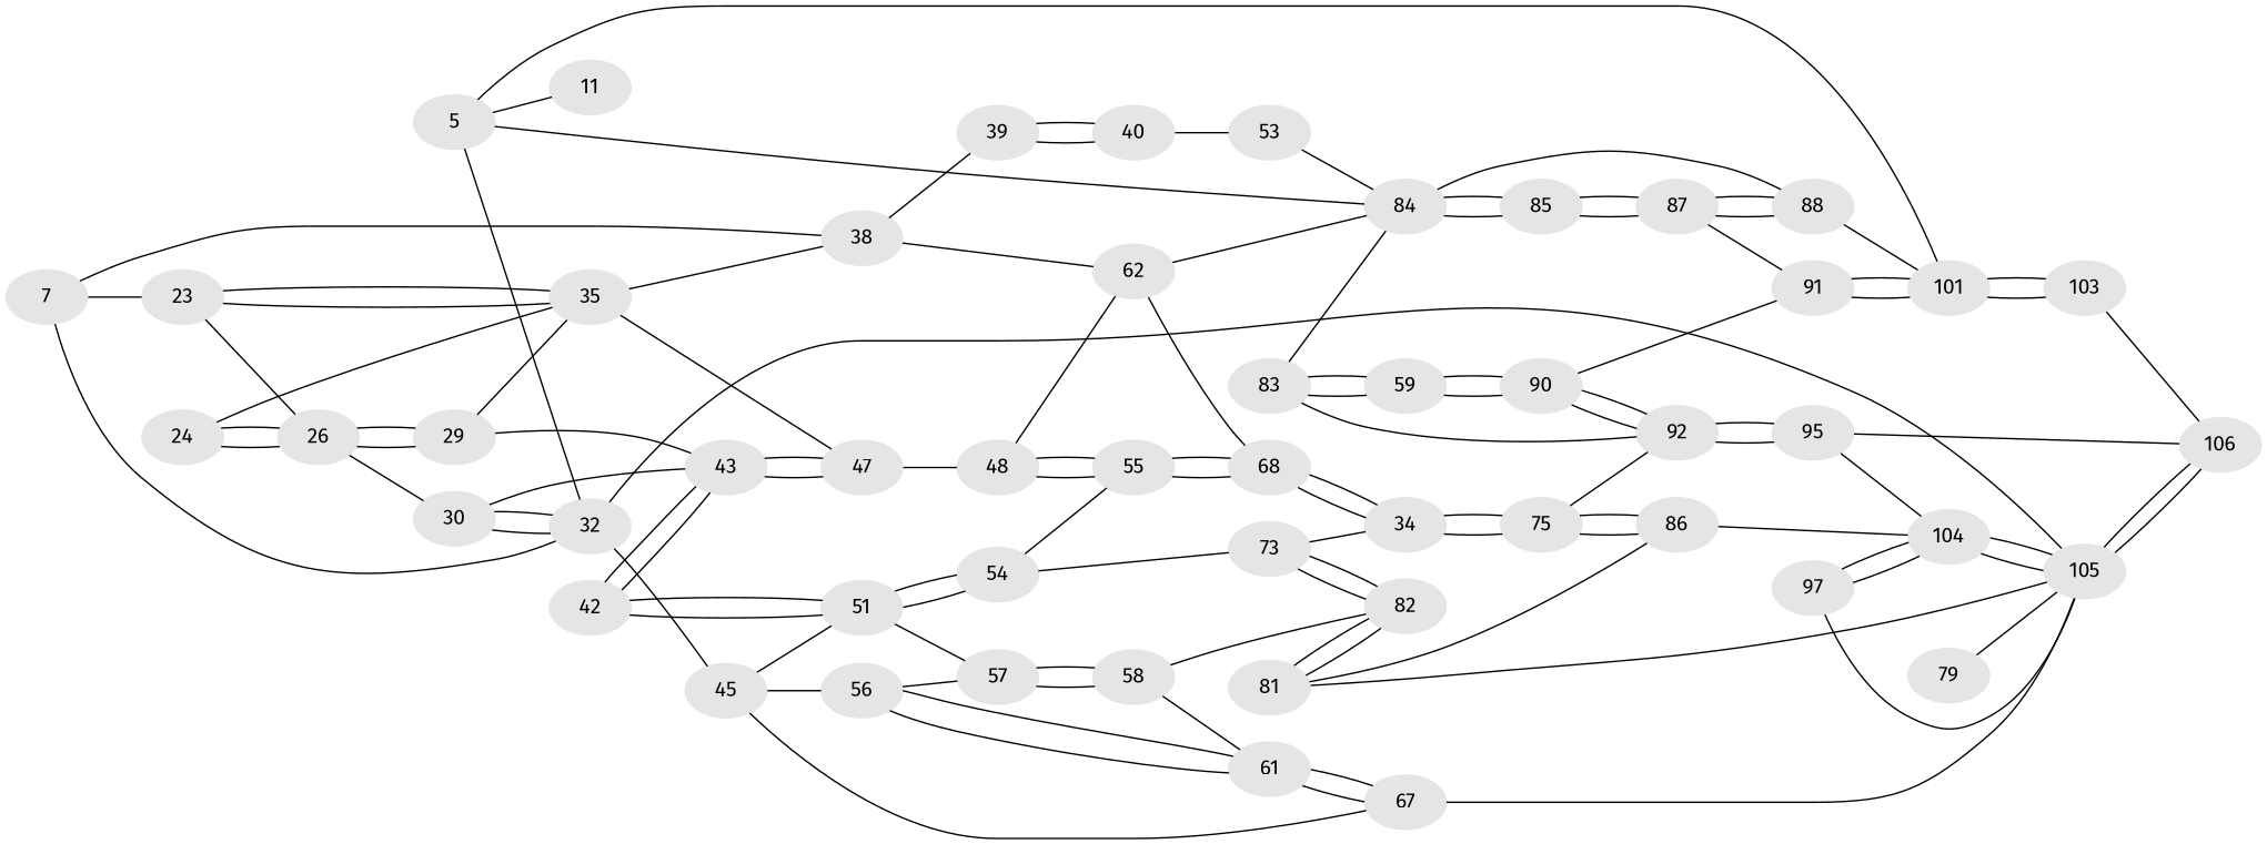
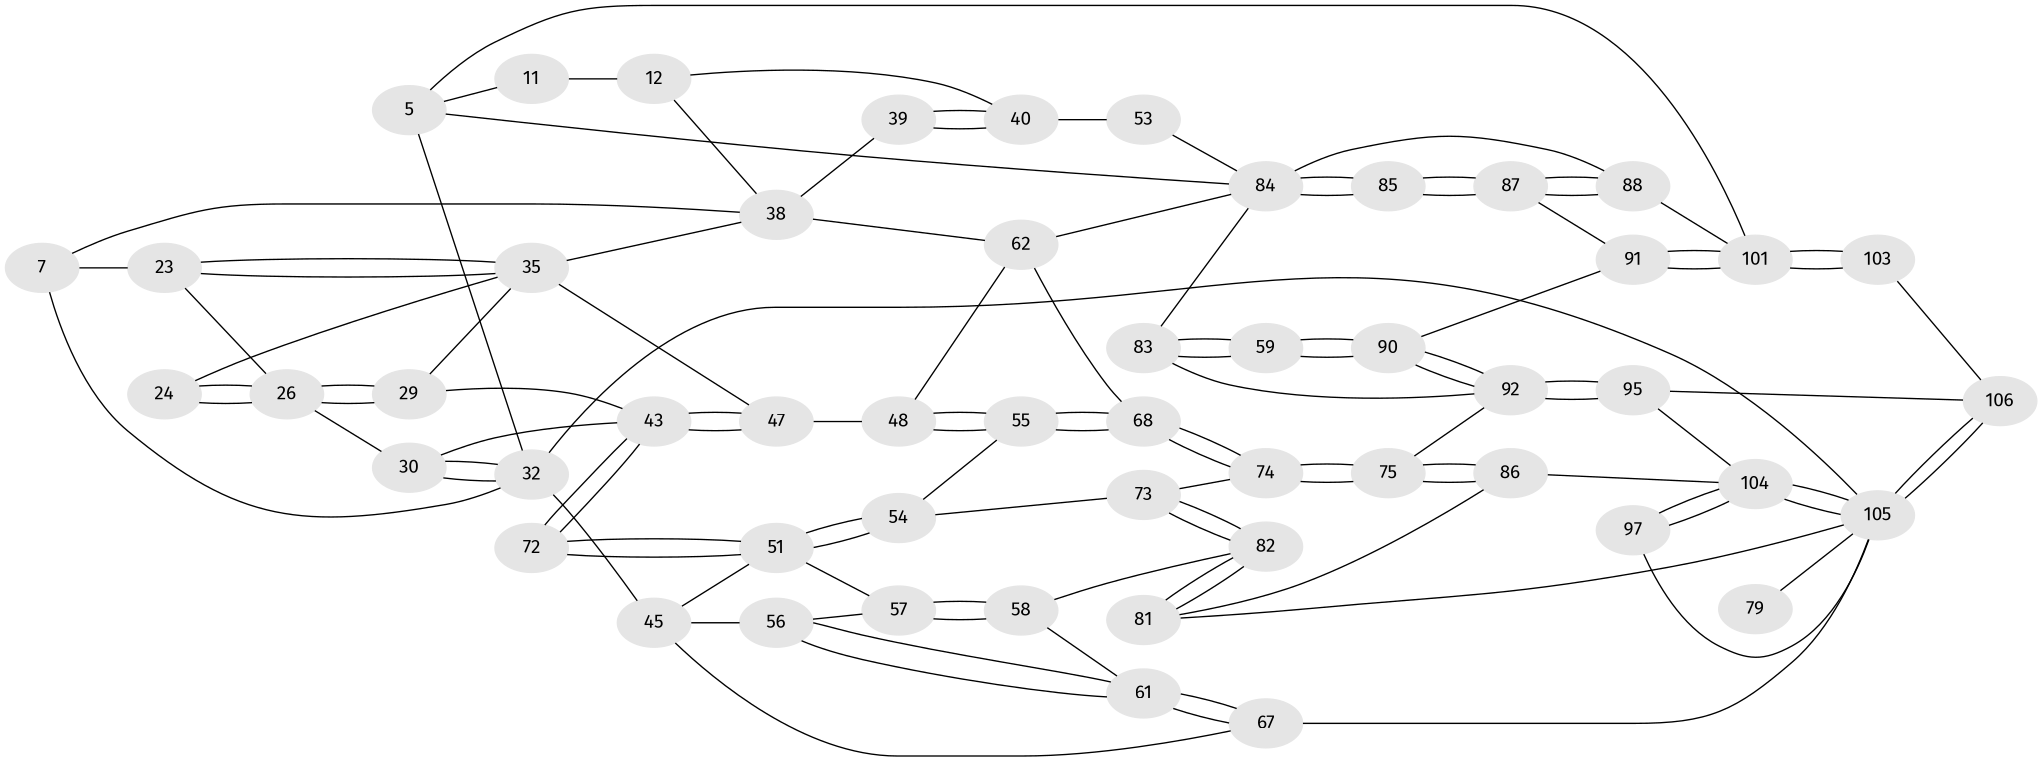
  graph {
    fontname="Fira Sans"
    rankdir=LR
    node [color=gray90 fontname="Fira Sans" style=filled]
    edge [fontname="Fira Sans"]
    5 [super="+4"]
    11
    32 [super="+3"]
    84 [super="+71+72+64"]
    101 [super="+98"]
+   12 [super="+10+9"]
    45 [super="+44"]
    105 [super="+100+99+80"]
    85
    88
    103
    7 [super="+6"]
    23 [super="+22"]
    38 [super="+37"]
    26 [super="+19+18"]
    35 [super="+34+33"]
    39
    62 [super="+49"]
    40 [super="+14+13+36"]
    53 [super="+15+52"]
    29
    30 [super="+21"]
    47
    24
    43 [super="+28+31"]
    51 [super="+50+46"]
    56
    67
    106 [super="+102"]
    48
    68
-   42 [super="+41"]
+   42 [super="+41" label=72]
    54
    57
    61
    55
    73 [super="+60"]
    58
    82 [super="+59"]
-   74 [label=34]
+   74
    75
    86
    92 [super="+76"]
    104 [super="+94+93"]
    95
    79
    81
    83 [super="+78+77"]
    n49 [label=59]
    90
    87
    91
    97
    5 -- 11
    5 -- 32
    5 -- 84
    5 -- 101
+   11 -- 12 [weight=2]
    32 -- 45
    32 -- 105
    84 -- 85 [weight=2]
    84 -- 85
    84 -- 88
    101 -- 103 [weight=2]
    101 -- 103
+   12 -- 38
+   12 -- 40 [weight=2]
    45 -- 51
    45 -- 56
    45 -- 67
    105 -- 106 [weight=2]
    105 -- 106
    85 -- 87
    85 -- 87
    88 -- 101
    103 -- 106 [weight=2]
    7 -- 32
    7 -- 23 [weight=2]
    7 -- 38
    23 -- 26
    23 -- 35 [weight=2]
    23 -- 35
    38 -- 39
    38 -- 62
    26 -- 29
    26 -- 29
    26 -- 30
    35 -- 38
    35 -- 47
    39 -- 40 [weight=2]
    39 -- 40
    62 -- 84
    62 -- 68
    40 -- 53 [weight=2]
    53 -- 84 [weight=3]
    29 -- 35
    29 -- 43
    30 -- 32 [weight=2]
    30 -- 32
    30 -- 43 [weight=2]
    47 -- 48
    24 -- 26 [weight=2]
    24 -- 26
    24 -- 35
    43 -- 47
    43 -- 47
    51 -- 54
    51 -- 54
    51 -- 57
    56 -- 57
    56 -- 61
    56 -- 61
    67 -- 105
    48 -- 62
    48 -- 55
    48 -- 55
    68 -- 74
    68 -- 74
    42 -- 43 [weight=2]
    42 -- 43
    42 -- 51 [weight=2]
    42 -- 51
    54 -- 55
    54 -- 73
    57 -- 58
    57 -- 58
    61 -- 67
    61 -- 67
    55 -- 68
    55 -- 68
    73 -- 82 [weight=2]
    73 -- 82
    73 -- 74
    58 -- 61
    58 -- 82
    74 -- 75
    74 -- 75
    75 -- 86
    75 -- 86
    75 -- 92
    86 -- 104
    92 -- 95
    92 -- 95
    104 -- 105
    104 -- 105
    95 -- 106
    95 -- 104
    79 -- 105 [weight=3]
    81 -- 105
    81 -- 82
    81 -- 82
    81 -- 86
    83 -- 84 [weight=2]
    83 -- 92
    83 -- n49 [weight=2]
    83 -- n49
    n49 -- 90
    n49 -- 90
    90 -- 92
    90 -- 92
    90 -- 91
    87 -- 88
    87 -- 88
    87 -- 91
    91 -- 101
    91 -- 101
    97 -- 105
    97 -- 104 [weight=2]
    97 -- 104
  }
